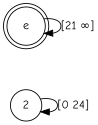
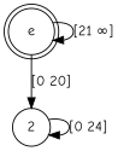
  digraph {
    rankdir=TB
    fontname="Comic Neue"
    node [fontname="Comic Neue"]
    edge [fontname="Comic Neue"]
    e [shape=doublecircle]
    2 [shape=circle]
    e -> e [label="[21 ∞]"]
+   e -> 2 [label="[0 20]"]
    2 -> 2 [label="[0 24]"]
  }
